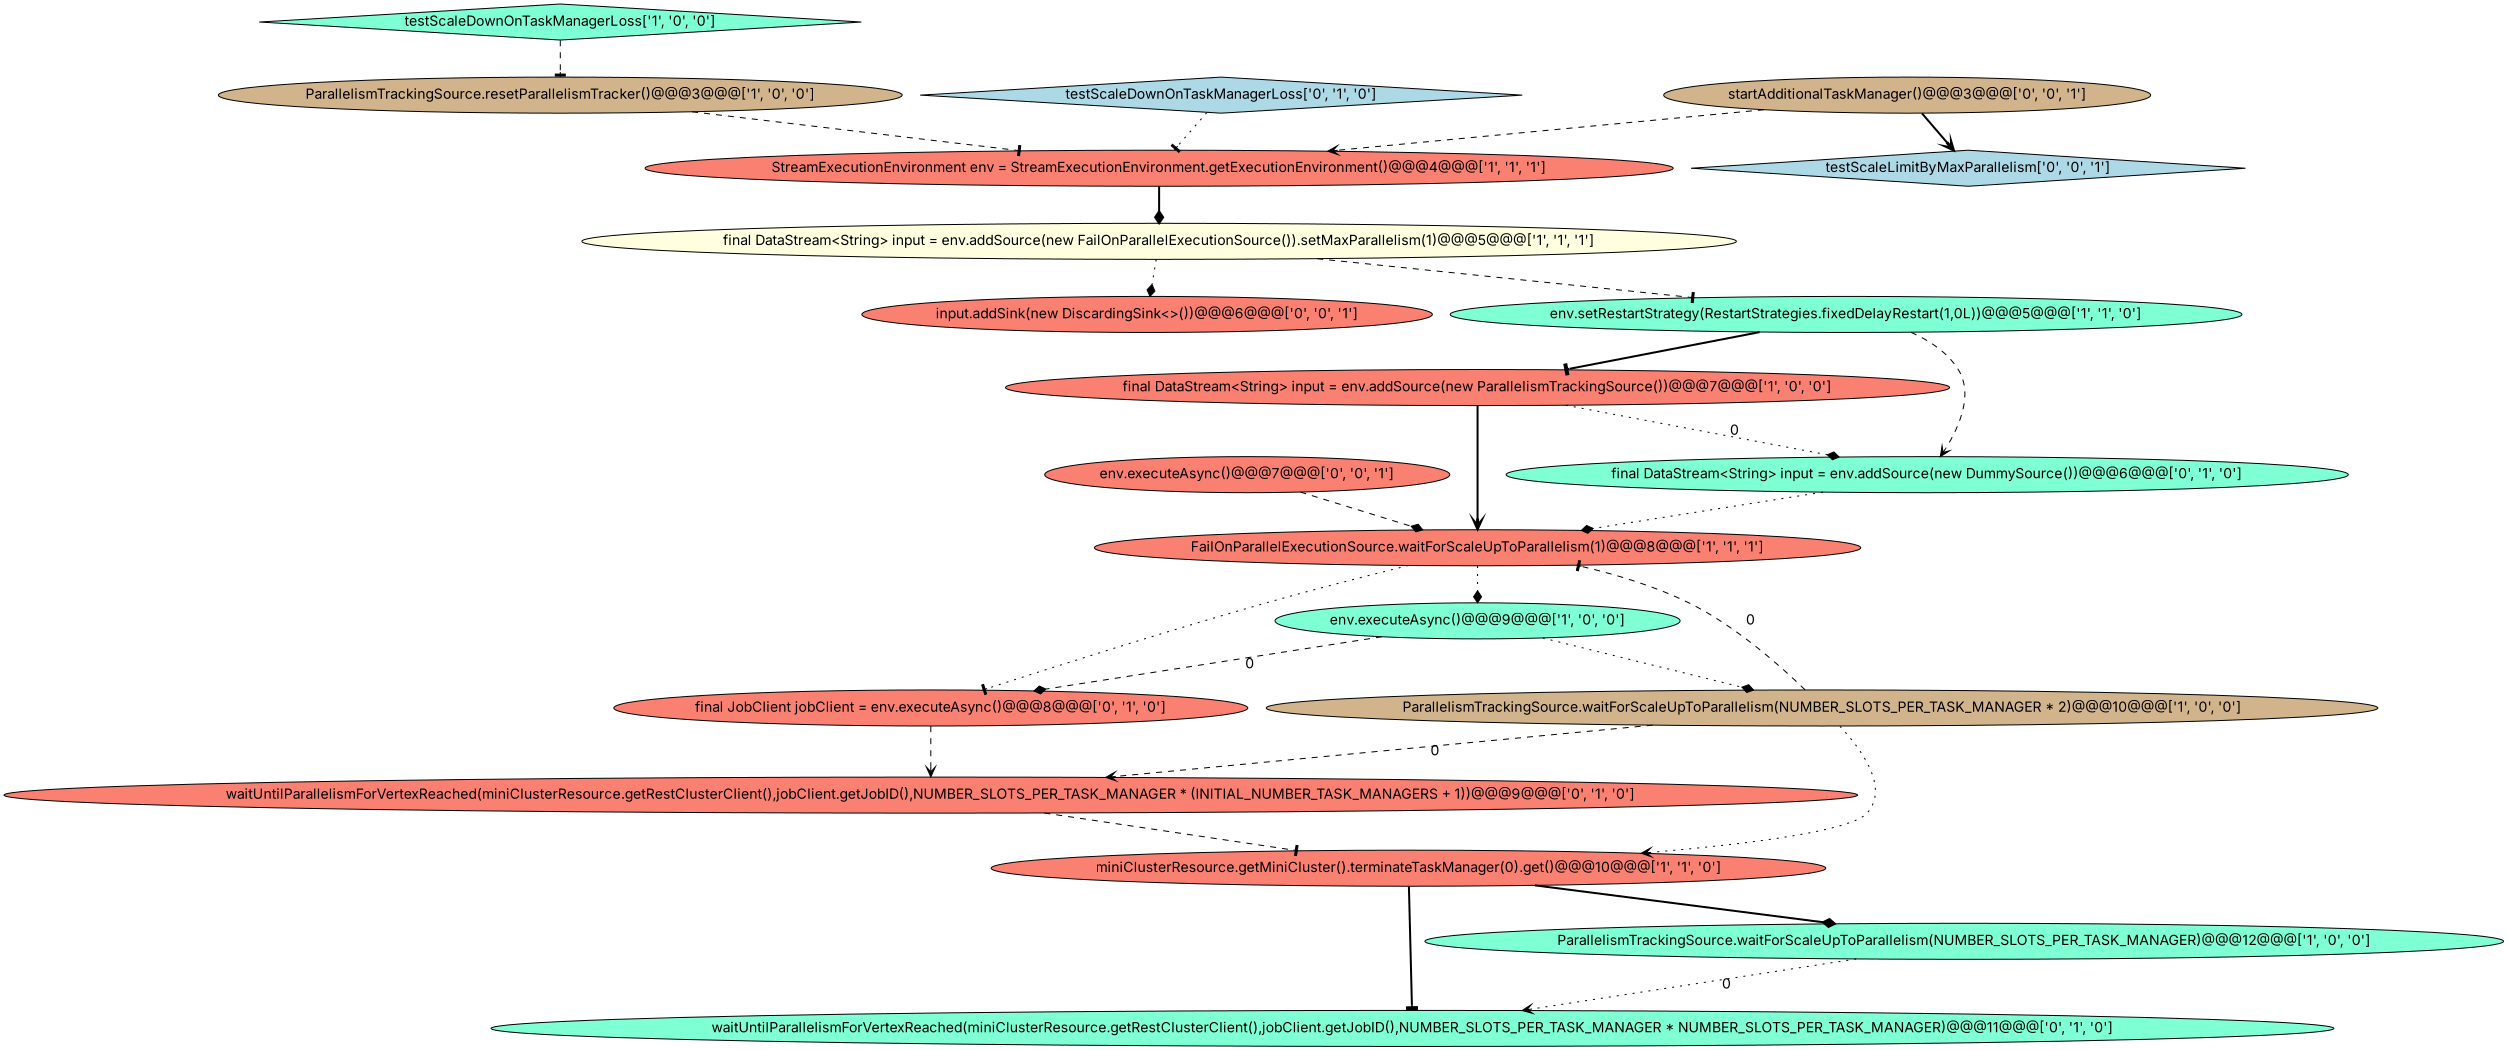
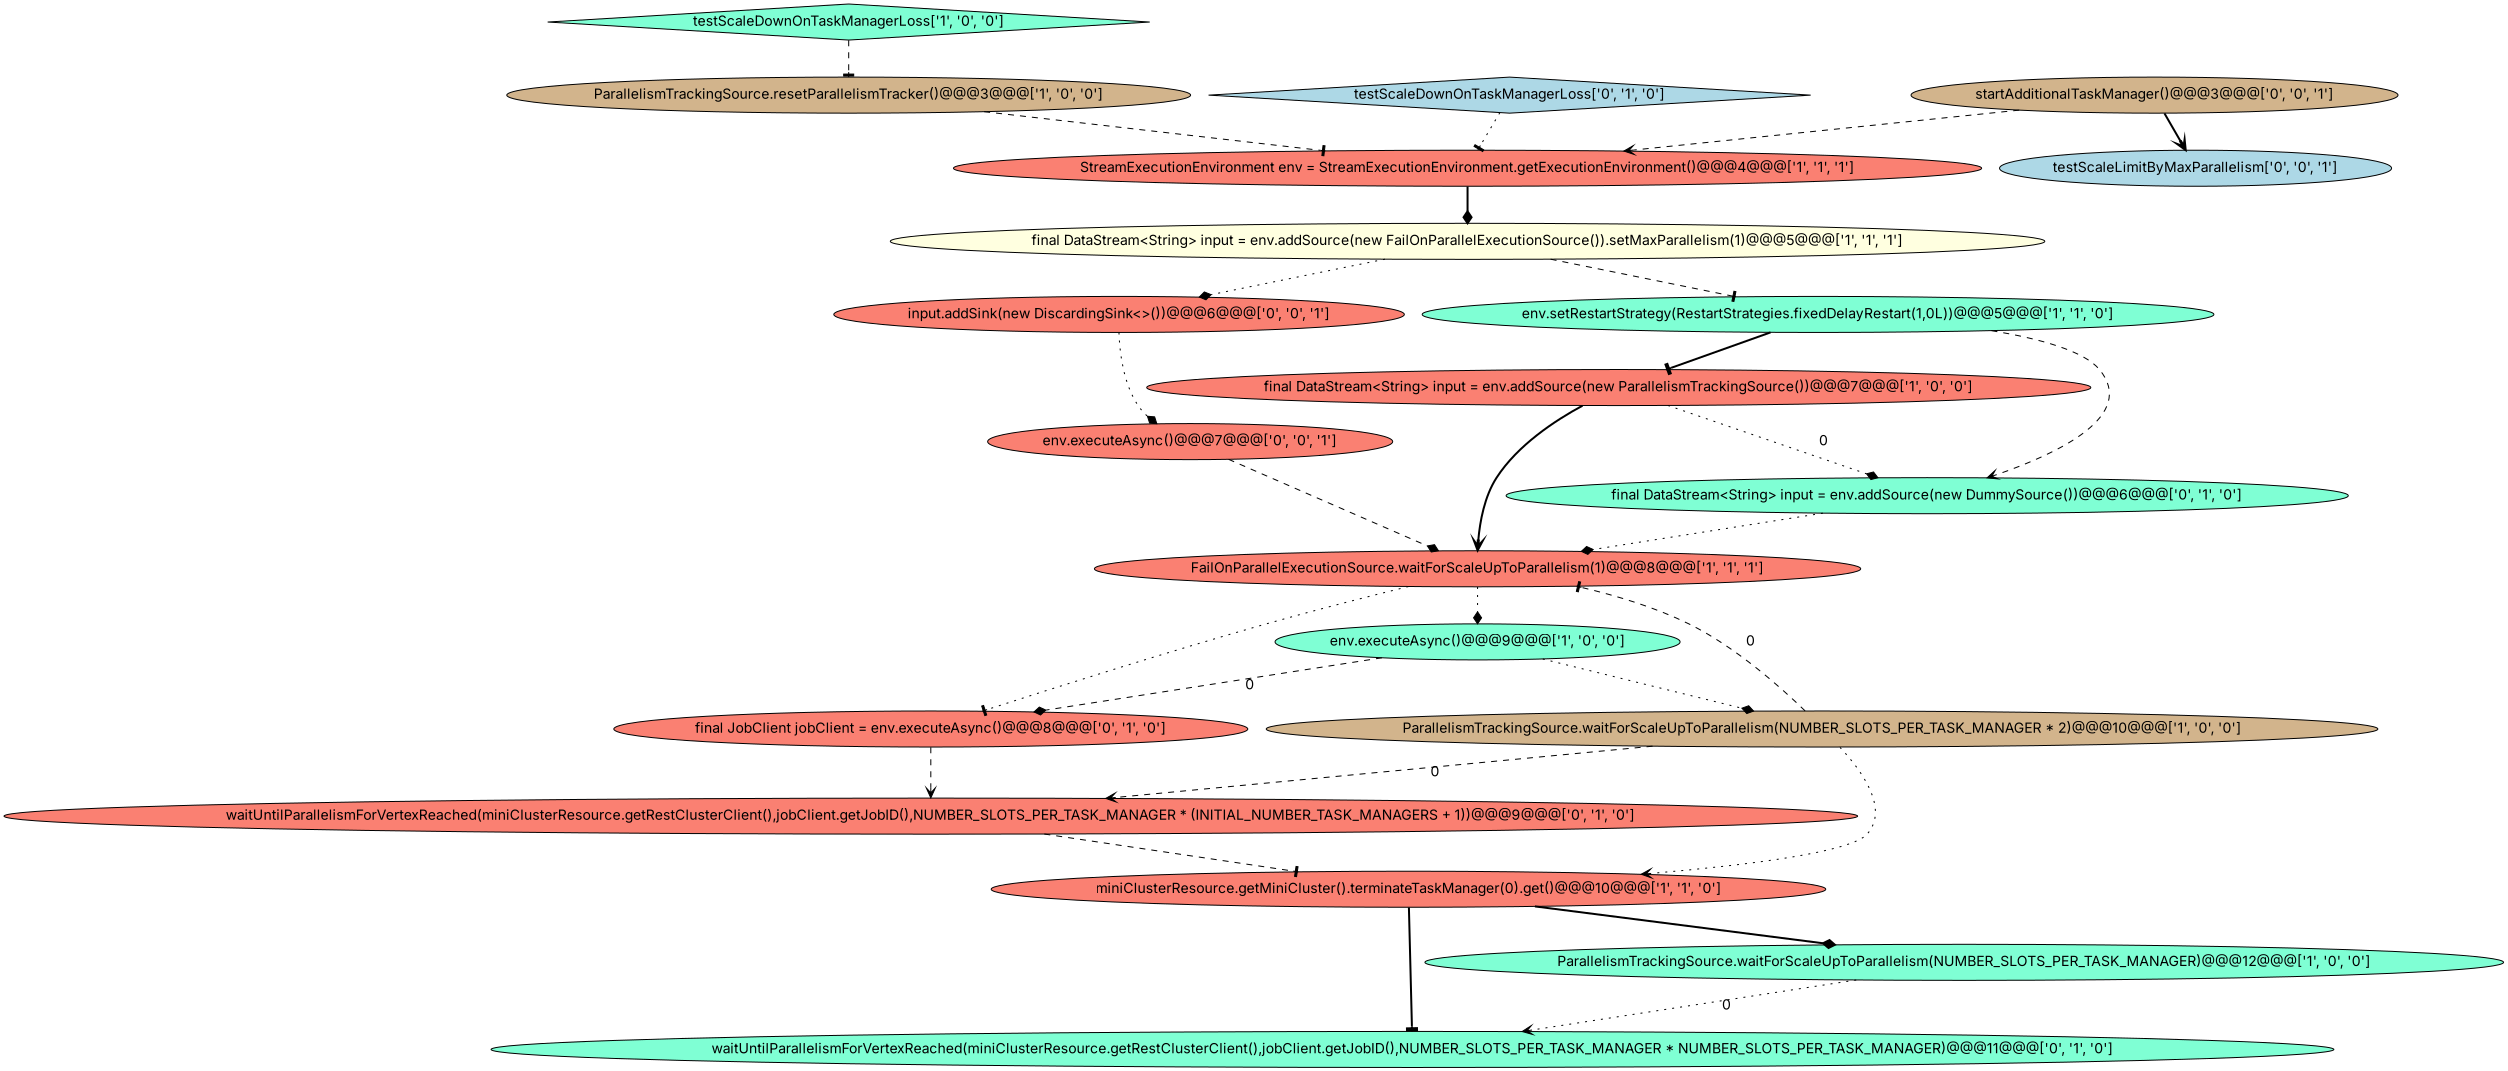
  digraph {
    fontname=Inter
    node [fillcolor=salmon fontname=Inter shape=ellipse style=filled]
    edge [arrowhead=diamond fontname=Inter style=dashed]
    n1 [label="input.addSink(new DiscardingSink<>())@@@6@@@['0', '0', '1']"]
    n2 [label="env.executeAsync()@@@7@@@['0', '0', '1']"]
    n3 [label="FailOnParallelExecutionSource.waitForScaleUpToParallelism(1)@@@8@@@['1', '1', '1']"]
    n4 [fillcolor=aquamarine label="env.executeAsync()@@@9@@@['1', '0', '0']"]
    n5 [label="final JobClient jobClient = env.executeAsync()@@@8@@@['0', '1', '0']"]
    n6 [fillcolor=tan label="ParallelismTrackingSource.waitForScaleUpToParallelism(NUMBER_SLOTS_PER_TASK_MANAGER * 2)@@@10@@@['1', '0', '0']"]
    n7 [label="waitUntilParallelismForVertexReached(miniClusterResource.getRestClusterClient(),jobClient.getJobID(),NUMBER_SLOTS_PER_TASK_MANAGER * (INITIAL_NUMBER_TASK_MANAGERS + 1))@@@9@@@['0', '1', '0']"]
    n8 [fillcolor=lightblue label="testScaleDownOnTaskManagerLoss['0', '1', '0']" shape=diamond]
    n9 [label="StreamExecutionEnvironment env = StreamExecutionEnvironment.getExecutionEnvironment()@@@4@@@['1', '1', '1']"]
    n10 [fillcolor=lightyellow label="final DataStream<String> input = env.addSource(new FailOnParallelExecutionSource()).setMaxParallelism(1)@@@5@@@['1', '1', '1']"]
    n11 [fillcolor=tan label="ParallelismTrackingSource.resetParallelismTracker()@@@3@@@['1', '0', '0']"]
    n12 [fillcolor=aquamarine label="testScaleDownOnTaskManagerLoss['1', '0', '0']" shape=diamond]
    n13 [fillcolor=aquamarine label="waitUntilParallelismForVertexReached(miniClusterResource.getRestClusterClient(),jobClient.getJobID(),NUMBER_SLOTS_PER_TASK_MANAGER * NUMBER_SLOTS_PER_TASK_MANAGER)@@@11@@@['0', '1', '0']"]
    n14 [fillcolor=aquamarine label="env.setRestartStrategy(RestartStrategies.fixedDelayRestart(1,0L))@@@5@@@['1', '1', '0']"]
    n15 [fillcolor=aquamarine label="final DataStream<String> input = env.addSource(new DummySource())@@@6@@@['0', '1', '0']"]
    n16 [label="final DataStream<String> input = env.addSource(new ParallelismTrackingSource())@@@7@@@['1', '0', '0']"]
    n17 [label="miniClusterResource.getMiniCluster().terminateTaskManager(0).get()@@@10@@@['1', '1', '0']"]
    n18 [fillcolor=aquamarine label="ParallelismTrackingSource.waitForScaleUpToParallelism(NUMBER_SLOTS_PER_TASK_MANAGER)@@@12@@@['1', '0', '0']"]
-   n19 [fillcolor=lightblue label="testScaleLimitByMaxParallelism['0', '0', '1']" shape=diamond]
+   n19 [fillcolor=lightblue label="testScaleLimitByMaxParallelism['0', '0', '1']"]
    n20 [fillcolor=tan label="startAdditionalTaskManager()@@@3@@@['0', '0', '1']"]
+   n1 -> n2 [style=dotted]
    n2 -> n3
    n3 -> n4 [style=dotted]
    n3 -> n5 [arrowhead=tee style=dotted]
    n4 -> n5 [label=0]
    n4 -> n6 [style=dotted]
    n5 -> n7 [arrowhead=vee]
    n6 -> n3 [arrowhead=tee label=0]
    n6 -> n7 [arrowhead=vee label=0]
    n6 -> n17 [arrowhead=vee style=dotted]
    n7 -> n17 [arrowhead=tee]
    n8 -> n9 [arrowhead=tee style=dotted]
    n9 -> n10 [style=bold]
    n10 -> n1 [style=dotted]
    n10 -> n14 [arrowhead=tee]
    n11 -> n9 [arrowhead=tee]
    n12 -> n11 [arrowhead=tee]
    n14 -> n15 [arrowhead=vee]
    n14 -> n16 [arrowhead=tee style=bold]
    n15 -> n3 [style=dotted]
    n16 -> n3 [arrowhead=vee style=bold]
    n16 -> n15 [label=0 style=dotted]
    n17 -> n13 [arrowhead=tee style=bold]
    n17 -> n18 [style=bold]
    n18 -> n13 [arrowhead=vee label=0 style=dotted]
    n20 -> n9 [arrowhead=vee]
    n20 -> n19 [arrowhead=vee style=bold]
  }
